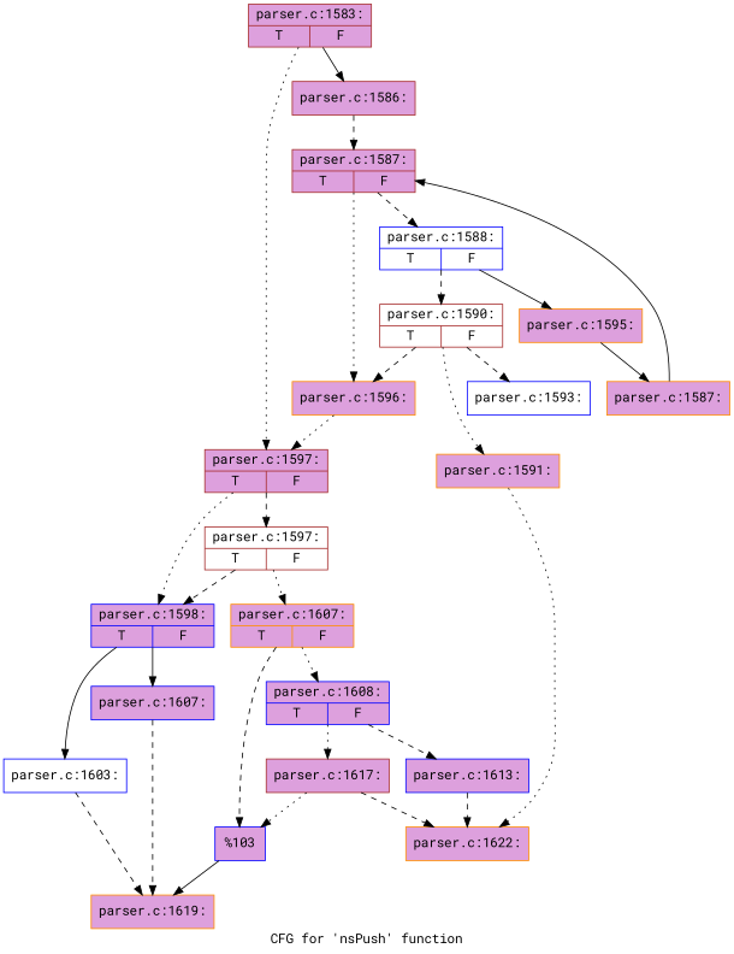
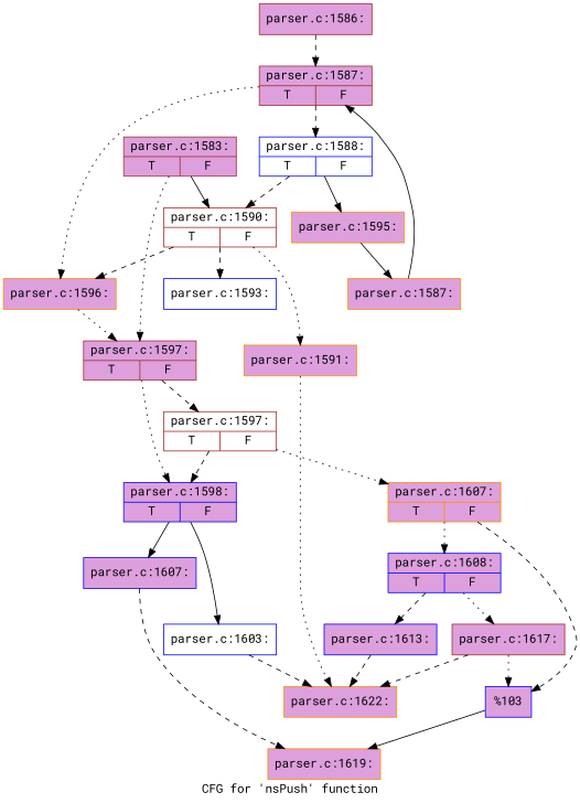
  digraph {
    fontname="Roboto Mono"
    label="CFG for 'nsPush' function"
    node [color=blue fillcolor=plum fontname="Roboto Mono" shape=record style=filled]
    edge [fontname="Roboto Mono" style=dashed]
    n1 [color=brown label="{parser.c:1583:|{<s0>T|<s1>F}}"]
    n2 [color=brown label="{parser.c:1586:}"]
    n3 [color=brown label="{parser.c:1597:|{<s0>T|<s1>F}}"]
    n4 [color=brown label="{parser.c:1587:|{<s0>T|<s1>F}}"]
    n5 [label="{parser.c:1598:|{<s0>T|<s1>F}}"]
    n6 [color=brown fillcolor=white label="{parser.c:1597:|{<s0>T|<s1>F}}"]
    n7 [fillcolor=white label="{parser.c:1588:|{<s0>T|<s1>F}}"]
    n8 [color=darkorange label="{parser.c:1596:}"]
    n9 [fillcolor=white label="{parser.c:1603:}"]
    n10 [label="{parser.c:1607:}"]
    n11 [color=darkorange label="{parser.c:1607:|{<s0>T|<s1>F}}"]
    n12 [color=brown fillcolor=white label="{parser.c:1590:|{<s0>T|<s1>F}}"]
    n13 [color=darkorange label="{parser.c:1595:}"]
    n14 [color=darkorange label="{parser.c:1591:}"]
    n15 [fillcolor=white label="{parser.c:1593:}"]
    n16 [color=darkorange label="{parser.c:1587:}"]
    n17 [color=darkorange label="{parser.c:1622:}"]
    n18 [color=darkorange label="{parser.c:1619:}"]
    n19 [label="{parser.c:1608:|{<s0>T|<s1>F}}"]
    n20 [label="{%103}"]
    n21 [label="{parser.c:1613:}"]
    n22 [color=brown label="{parser.c:1617:}"]
-   n1 -> n2 [style=solid]
+   n1 -> n12 [style=solid]
    n1 -> n3 [style=dotted]
    n2 -> n4
    n3 -> n5 [style=dotted]
    n3 -> n6
    n4 -> n7
    n4 -> n8 [style=dotted]
    n5 -> n9 [style=solid]
    n5 -> n10 [style=solid]
    n6 -> n5
    n6 -> n11 [style=dotted]
    n7 -> n12
    n7 -> n13 [style=solid]
    n8 -> n3 [style=dotted]
-   n9 -> n18
+   n9 -> n17
    n10 -> n18
    n11 -> n19 [style=dotted]
    n11 -> n20
    n12 -> n8
    n12 -> n14 [style=dotted]
    n12 -> n15
    n13 -> n16 [style=solid]
    n14 -> n17 [style=dotted]
    n16 -> n4 [style=solid]
    n19 -> n21
    n19 -> n22 [style=dotted]
    n20 -> n18 [style=solid]
    n21 -> n17
    n22 -> n17
    n22 -> n20 [style=dotted]
  }
